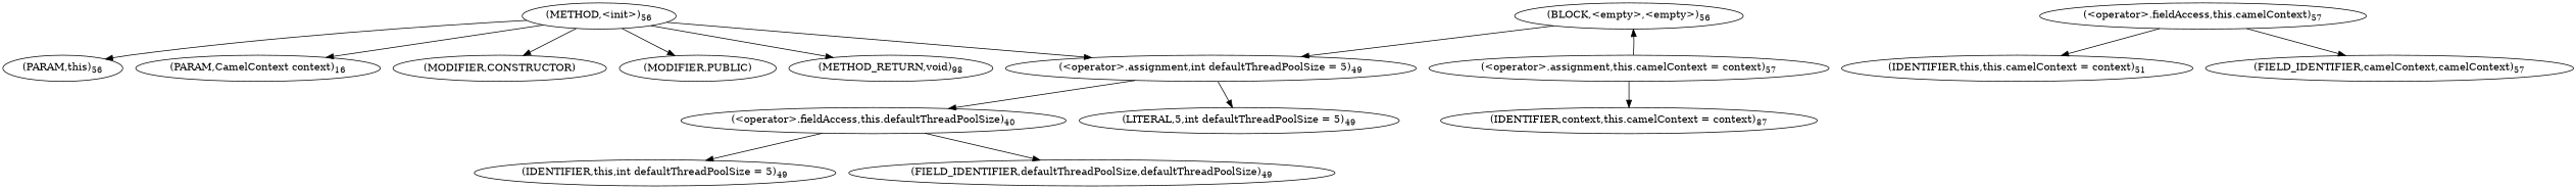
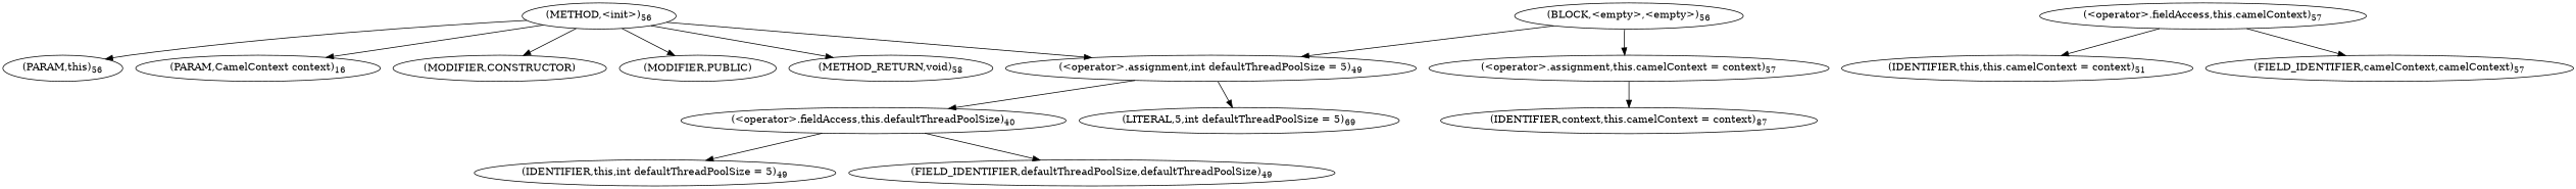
  digraph {
    n1 [label=<(METHOD,&lt;init&gt;)<SUB>56</SUB>>]
    n2 [label=<(PARAM,this)<SUB>56</SUB>>]
    n3 [label=<(PARAM,CamelContext context)<SUB>16</SUB>>]
    n4 [label=<(MODIFIER,CONSTRUCTOR)>]
    n5 [label=<(MODIFIER,PUBLIC)>]
-   n6 [label=<(METHOD_RETURN,void)<SUB>98</SUB>>]
+   n6 [label=<(METHOD_RETURN,void)<SUB>58</SUB>>]
    n7 [label=<(&lt;operator&gt;.assignment,int defaultThreadPoolSize = 5)<SUB>49</SUB>>]
    n8 [label=<(BLOCK,&lt;empty&gt;,&lt;empty&gt;)<SUB>56</SUB>>]
    n9 [label=<(&lt;operator&gt;.assignment,this.camelContext = context)<SUB>57</SUB>>]
    n10 [label=<(&lt;operator&gt;.fieldAccess,this.defaultThreadPoolSize)<SUB>40</SUB>>]
-   n11 [label=<(LITERAL,5,int defaultThreadPoolSize = 5)<SUB>49</SUB>>]
+   n11 [label=<(LITERAL,5,int defaultThreadPoolSize = 5)<SUB>69</SUB>>]
    n12 [label=<(IDENTIFIER,context,this.camelContext = context)<SUB>87</SUB>>]
    n13 [label=<(IDENTIFIER,this,int defaultThreadPoolSize = 5)<SUB>49</SUB>>]
    n14 [label=<(FIELD_IDENTIFIER,defaultThreadPoolSize,defaultThreadPoolSize)<SUB>49</SUB>>]
    n15 [label=<(&lt;operator&gt;.fieldAccess,this.camelContext)<SUB>57</SUB>>]
    n16 [label=<(IDENTIFIER,this,this.camelContext = context)<SUB>51</SUB>>]
    n17 [label=<(FIELD_IDENTIFIER,camelContext,camelContext)<SUB>57</SUB>>]
    n1 -> n2
    n1 -> n3
    n1 -> n4
    n1 -> n5
    n1 -> n6
    n1 -> n7
    n7 -> n10
    n7 -> n11
    n8 -> n7
-   n9 -> n8
+   n8 -> n9
    n9 -> n12
    n10 -> n13
    n10 -> n14
    n15 -> n16
    n15 -> n17
  }
